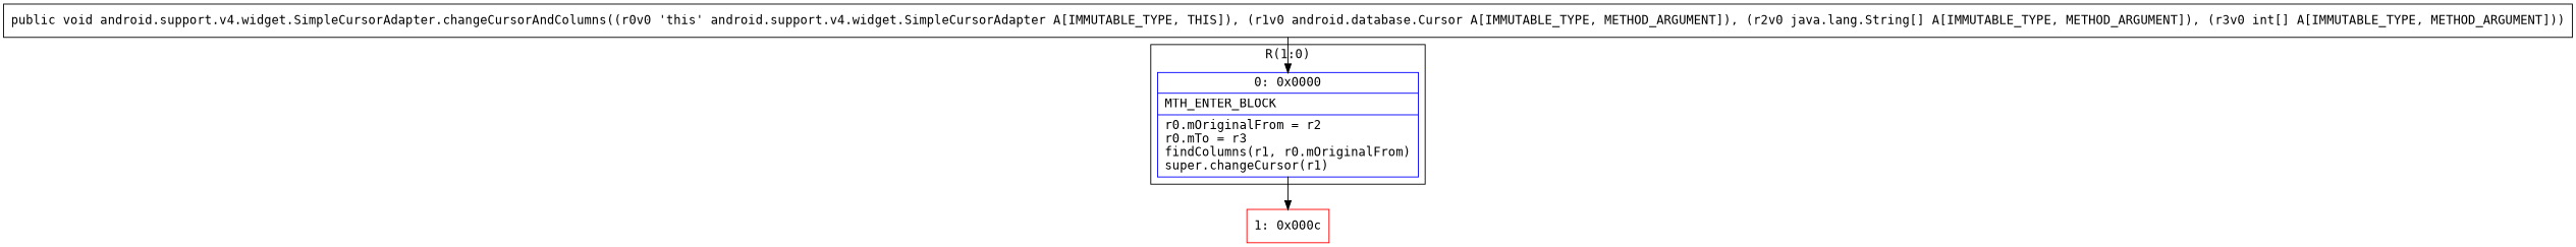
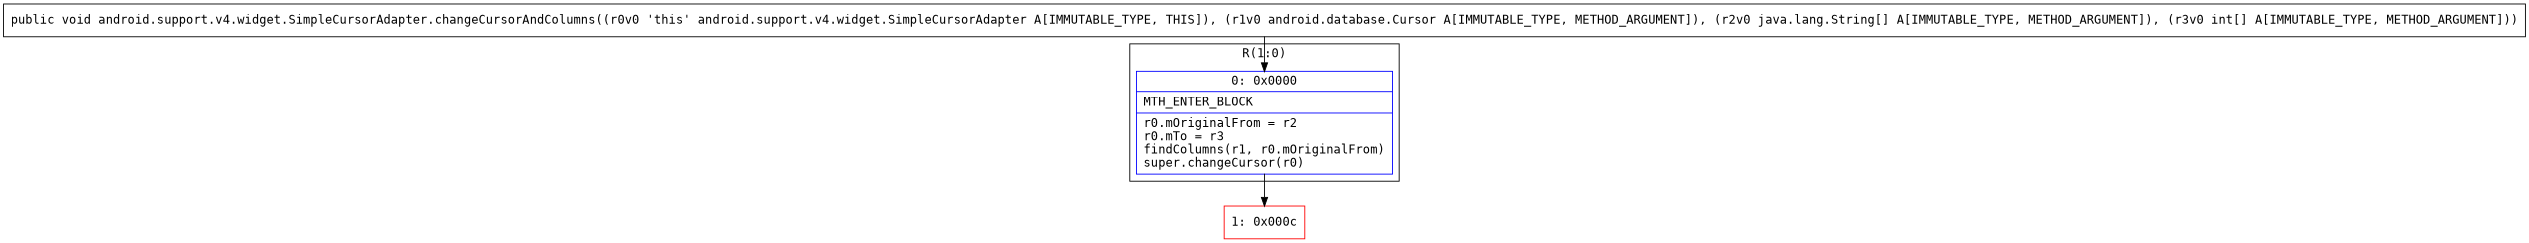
  digraph {
    fontname="DejaVu Sans Mono"
    node [shape=record fontname="DejaVu Sans Mono"]
    edge [fontname="DejaVu Sans Mono"]
-   n1 [color=blue label="{0\:\ 0x0000|MTH_ENTER_BLOCK\l|r0.mOriginalFrom = r2\lr0.mTo = r3\lfindColumns(r1, r0.mOriginalFrom)\lsuper.changeCursor(r1)\l}"]
+   n1 [color=blue label="{0\:\ 0x0000|MTH_ENTER_BLOCK\l|r0.mOriginalFrom = r2\lr0.mTo = r3\lfindColumns(r1, r0.mOriginalFrom)\lsuper.changeCursor(r0)\l}"]
    n2 [color=red label="{1\:\ 0x000c}"]
    n3 [label="{public void android.support.v4.widget.SimpleCursorAdapter.changeCursorAndColumns((r0v0 'this' android.support.v4.widget.SimpleCursorAdapter A[IMMUTABLE_TYPE, THIS]), (r1v0 android.database.Cursor A[IMMUTABLE_TYPE, METHOD_ARGUMENT]), (r2v0 java.lang.String[] A[IMMUTABLE_TYPE, METHOD_ARGUMENT]), (r3v0 int[] A[IMMUTABLE_TYPE, METHOD_ARGUMENT])) }"]
    subgraph cluster_1 {
      label="R(1:0)"
      n1
    }
    n1 -> n2
    n3 -> n1
  }
